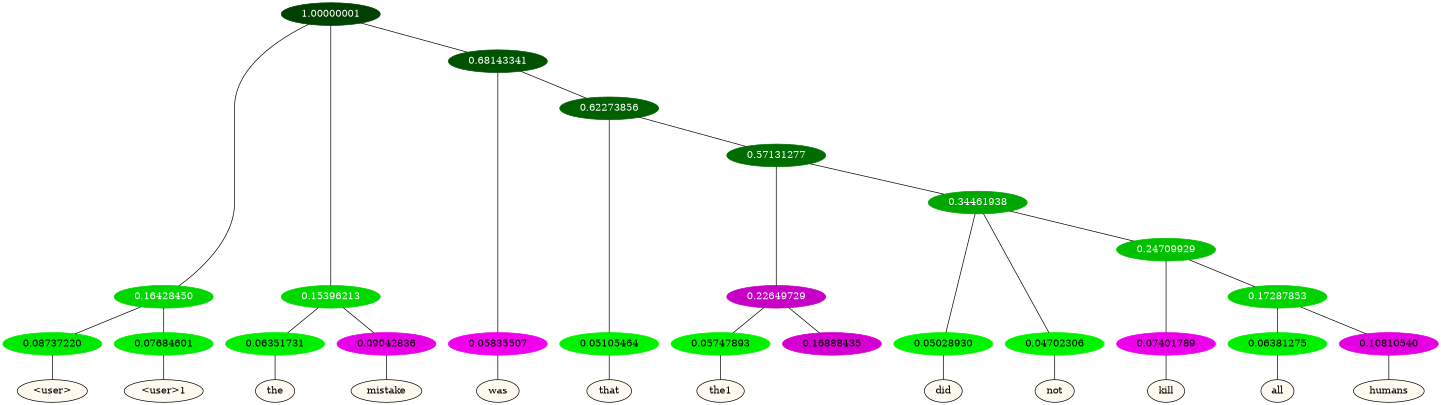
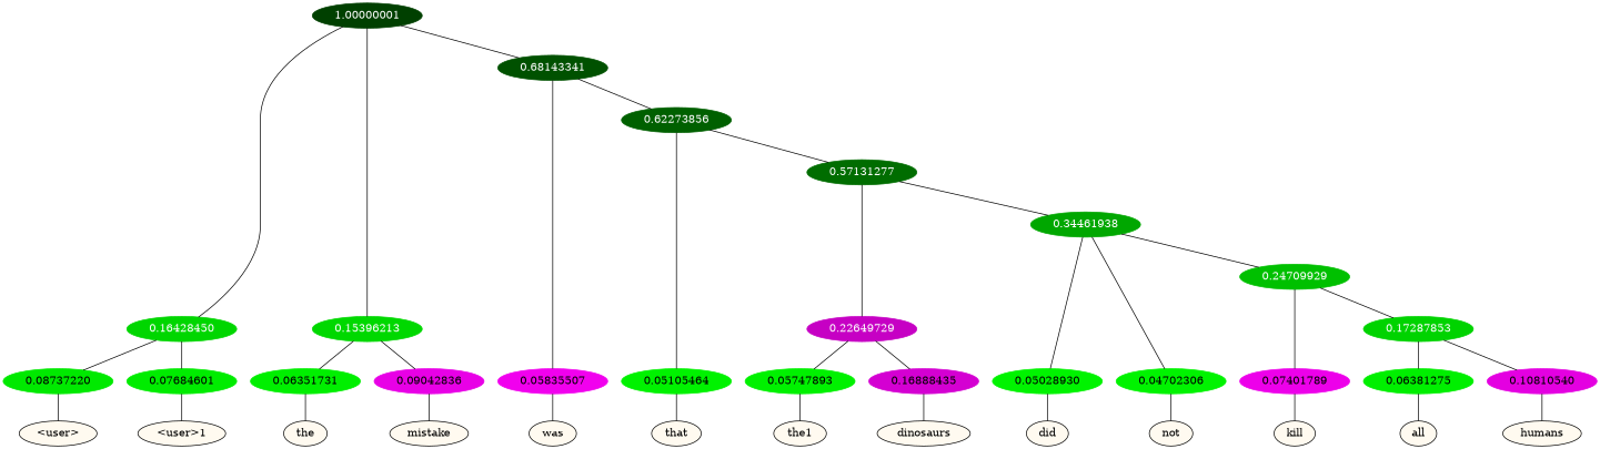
  graph {
    node [color=black format=png nodesep=0.001 ordering=out overlap_scaling=0.01 ranksep=0.001 style=filled]
    n1 [fillcolor=floralwhite height=0.15 label="\<user\>" style="filled,solid" width=0.15]
    n2 [fillcolor=floralwhite height=0.15 label="\<user\>1" style="filled,solid" width=0.15]
    n3 [fillcolor=floralwhite height=0.15 label=the style="filled,solid" width=0.15]
    n4 [fillcolor=floralwhite height=0.15 label=mistake style="filled,solid" width=0.15]
    n5 [fillcolor=floralwhite height=0.15 label=was style="filled,solid" width=0.15]
    n6 [fillcolor=floralwhite height=0.15 label=that style="filled,solid" width=0.15]
    n7 [fillcolor=floralwhite height=0.15 label=the1 style="filled,solid" width=0.15]
+   n8 [fillcolor=floralwhite height=0.15 label=dinosaurs style="filled,solid" width=0.15]
    n9 [fillcolor=floralwhite height=0.15 label=did style="filled,solid" width=0.15]
    n10 [fillcolor=floralwhite height=0.15 label=not style="filled,solid" width=0.15]
    n11 [fillcolor=floralwhite height=0.15 label=kill style="filled,solid" width=0.15]
    n12 [fillcolor=floralwhite height=0.15 label=all style="filled,solid" width=0.15]
    n13 [fillcolor=floralwhite height=0.15 label=humans style="filled,solid" width=0.15]
    n14 [color="0.334 1.000 0.913" fontcolor=black height=0.15 label=0.08737220 width=0.15]
    n15 [color="0.334 1.000 0.923" fontcolor=black height=0.15 label=0.07684601 width=0.15]
    n16 [color="0.334 1.000 0.936" fontcolor=black height=0.15 label=0.06351731 width=0.15]
    n17 [color="0.835 1.000 0.910" fontcolor=black height=0.15 label=0.09042836 width=0.15]
    n18 [color="0.835 1.000 0.942" fontcolor=black height=0.15 label=0.05835507 width=0.15]
    n19 [color="0.334 1.000 0.949" fontcolor=black height=0.15 label=0.05105464 width=0.15]
    n20 [color="0.334 1.000 0.943" fontcolor=black height=0.15 label=0.05747893 width=0.15]
    n21 [color="0.835 1.000 0.831" fontcolor=black height=0.15 label=0.16888435 width=0.15]
    n22 [color="0.334 1.000 0.950" fontcolor=black height=0.15 label=0.05028930 width=0.15]
    n23 [color="0.334 1.000 0.953" fontcolor=black height=0.15 label=0.04702306 width=0.15]
    n24 [color="0.835 1.000 0.926" fontcolor=black height=0.15 label=0.07401789 width=0.15]
    n25 [color="0.334 1.000 0.936" fontcolor=black height=0.15 label=0.06381275 width=0.15]
    n26 [color="0.835 1.000 0.891" fontcolor=black height=0.15 label=0.10810540 width=0.15]
    n27 [color="0.334 1.000 0.250" fontcolor=grey99 height=0.15 label=1.00000001 width=0.15]
    n28 [color="0.334 1.000 0.836" fontcolor=grey99 height=0.15 label=0.16428450 width=0.15]
    n29 [color="0.334 1.000 0.846" fontcolor=grey99 height=0.15 label=0.15396213 width=0.15]
    n30 [color="0.334 1.000 0.319" fontcolor=grey99 height=0.15 label=0.68143341 width=0.15]
    n31 [color="0.334 1.000 0.377" fontcolor=grey99 height=0.15 label=0.62273856 width=0.15]
    n32 [color="0.334 1.000 0.429" fontcolor=grey99 height=0.15 label=0.57131277 width=0.15]
    n33 [color="0.835 1.000 0.774" fontcolor=grey99 height=0.15 label=0.22649729 width=0.15]
    n34 [color="0.334 1.000 0.655" fontcolor=grey99 height=0.15 label=0.34461938 width=0.15]
    n35 [color="0.334 1.000 0.753" fontcolor=grey99 height=0.15 label=0.24709929 width=0.15]
    n36 [color="0.334 1.000 0.827" fontcolor=grey99 height=0.15 label=0.17287853 width=0.15]
    subgraph sub_1 {
      rank=same
      n1
      n2
      n3
      n4
      n5
      n6
      n7
+     n8
      n9
      n10
      n11
      n12
      n13
    }
    subgraph sub_2 {
      rank=same
      n14
      n15
      n16
      n17
      n18
      n19
      n20
      n21
      n22
      n23
      n24
      n25
      n26
    }
    n14 -- n1
    n15 -- n2
    n16 -- n3
    n17 -- n4
    n18 -- n5
    n19 -- n6
    n20 -- n7
+   n21 -- n8
    n22 -- n9
    n23 -- n10
    n24 -- n11
    n25 -- n12
    n26 -- n13
    n27 -- n28
    n27 -- n29
    n27 -- n30
    n28 -- n14
    n28 -- n15
    n29 -- n16
    n29 -- n17
    n30 -- n18
    n30 -- n31
    n31 -- n19
    n31 -- n32
    n32 -- n33
    n32 -- n34
    n33 -- n20
    n33 -- n21
    n34 -- n22
    n34 -- n23
    n34 -- n35
    n35 -- n24
    n35 -- n36
    n36 -- n25
    n36 -- n26
  }
